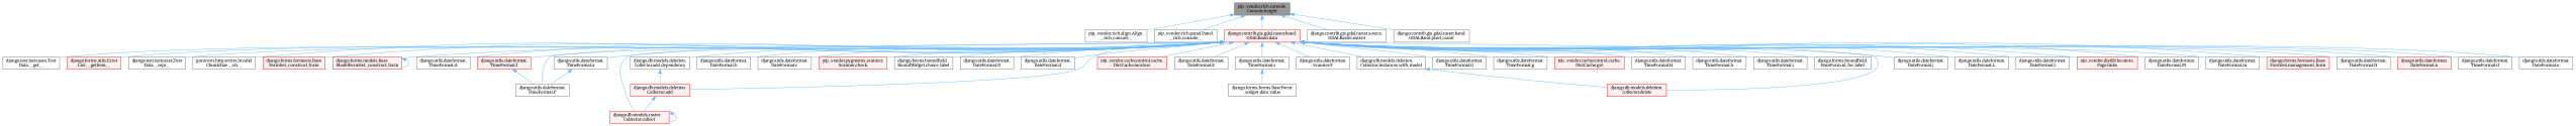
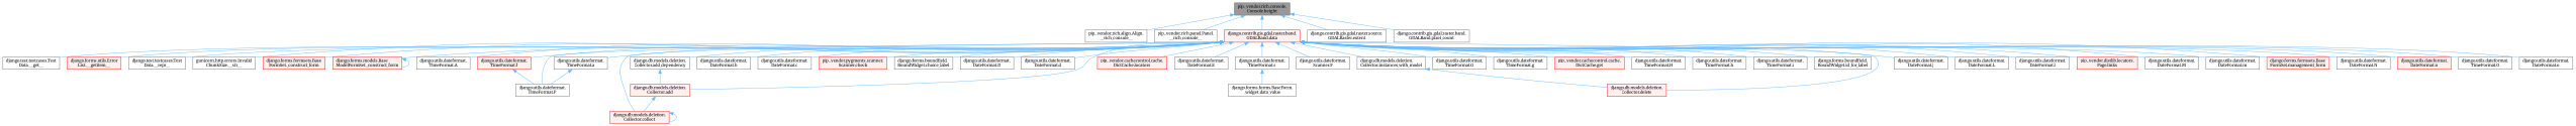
  digraph {
    fontname=Merriweather
    rankdir=TB
    node [color=grey40 fillcolor=white fontname=Merriweather fontsize=10 shape=box style=filled]
    edge [color=steelblue1 dir=back fontname=Merriweather fontsize=10 labelfontname=Helvetica labelfontsize=10 style=solid]
    n1 [color=gray40 fillcolor=grey60 fontcolor=black height=0.2 label="pip._vendor.rich.console.\lConsole.height" width=0.4]
    n2 [height=0.2 label="pip._vendor.rich.align.Align.\l__rich_console__" width=0.4]
    n3 [height=0.2 label="pip._vendor.rich.panel.Panel.\l__rich_console__" width=0.4]
    n4 [color=red fillcolor="#FFF0F0" height=0.2 label="django.contrib.gis.gdal.raster.band.\lGDALBand.data" width=0.4]
    n5 [height=0.2 label="django.contrib.gis.gdal.raster.source.\lGDALRaster.extent" width=0.4]
    n6 [height=0.2 label="django.contrib.gis.gdal.raster.band.\lGDALBand.pixel_count" width=0.4]
    n7 [height=0.2 label="django.test.testcases.Test\lData.__get__" width=0.4]
    n8 [color=red fillcolor="#FFF0F0" height=0.2 label="django.forms.utils.Error\lList.__getitem__" width=0.4]
    n9 [height=0.2 label="django.test.testcases.Test\lData.__repr__" width=0.4]
    n10 [height=0.2 label="gunicorn.http.errors.Invalid\lChunkSize.__str__" width=0.4]
    n11 [color=red fillcolor="#FFF0F0" height=0.2 label="django.forms.formsets.Base\lFormSet._construct_form" width=0.4]
    n12 [color=red fillcolor="#FFF0F0" height=0.2 label="django.forms.models.Base\lModelFormSet._construct_form" width=0.4]
    n13 [height=0.2 label="django.utils.dateformat.\lTimeFormat.A" width=0.4]
    n14 [height=0.2 label="django.utils.dateformat.\lTimeFormat.a" width=0.4]
    n15 [height=0.2 label="django.utils.dateformat.\lTimeFormat.P" width=0.4]
    n16 [color=red fillcolor="#FFF0F0" height=0.2 label="django.db.models.deletion.\lCollector.add" width=0.4]
    n17 [height=0.2 label="django.db.models.deletion.\lCollector.add_dependency" width=0.4]
-   n18 [color=red fillcolor="#FFF0F0" height=0.2 label="django.db.models.raster.\lCollector.collect" width=0.4]
+   n18 [color=red fillcolor="#FFF0F0" height=0.2 label="django.db.models.deletion.\lCollector.collect" width=0.4]
    n19 [height=0.2 label="django.utils.dateformat.\lDateFormat.b" width=0.4]
    n20 [height=0.2 label="django.utils.dateformat.\lDateFormat.c" width=0.4]
    n21 [color=red fillcolor="#FFF0F0" height=0.2 label="pip._vendor.pygments.scanner.\lScanner.check" width=0.4]
    n22 [height=0.2 label="django.forms.boundfield.\lBoundWidget.choice_label" width=0.4]
    n23 [height=0.2 label="django.utils.dateformat.\lDateFormat.D" width=0.4]
    n24 [height=0.2 label="django.utils.dateformat.\lDateFormat.d" width=0.4]
    n25 [color=red fillcolor="#FFF0F0" height=0.2 label="django.db.models.deletion.\lCollector.delete" width=0.4]
    n26 [color=red fillcolor="#FFF0F0" height=0.2 label="pip._vendor.cachecontrol.cache.\lDictCache.locators" width=0.4]
    n27 [height=0.2 label="django.utils.dateformat.\lDateFormat.E" width=0.4]
    n28 [height=0.2 label="django.utils.dateformat.\lTimeFormat.e" width=0.4]
    n29 [height=0.2 label="django.utils.dateformat.\lScanner.F" width=0.4]
    n30 [color=red fillcolor="#FFF0F0" height=0.2 label="django.utils.dateformat.\lTimeFormat.f" width=0.4]
    n31 [height=0.2 label="django.utils.dateformat.\lTimeFormat.G" width=0.4]
    n32 [height=0.2 label="django.utils.dateformat.\lTimeFormat.g" width=0.4]
    n33 [color=red fillcolor="#FFF0F0" height=0.2 label="pip._vendor.cachecontrol.cache.\lDictCache.get" width=0.4]
    n34 [height=0.2 label="django.utils.dateformat.\lTimeFormat.H" width=0.4]
    n35 [height=0.2 label="django.utils.dateformat.\lTimeFormat.h" width=0.4]
    n36 [height=0.2 label="django.utils.dateformat.\lTimeFormat.i" width=0.4]
-   n37 [height=0.2 label="django.forms.boundfield.\lBaseForm.id_for_label" width=0.4]
+   n37 [height=0.2 label="django.forms.boundfield.\lBoundWidget.id_for_label" width=0.4]
    n38 [height=0.2 label="django.db.models.deletion.\lCollector.instances_with_model" width=0.4]
    n39 [height=0.2 label="django.utils.dateformat.\lDateFormat.j" width=0.4]
    n40 [height=0.2 label="django.utils.dateformat.\lDateFormat.L" width=0.4]
    n41 [height=0.2 label="django.utils.dateformat.\lDateFormat.l" width=0.4]
    n42 [color=red fillcolor="#FFF0F0" height=0.2 label="pip._vendor.distlib.locators.\lPage.links" width=0.4]
    n43 [height=0.2 label="django.utils.dateformat.\lDateFormat.M" width=0.4]
    n44 [height=0.2 label="django.utils.dateformat.\lDateFormat.m" width=0.4]
    n45 [color=red fillcolor="#FFF0F0" height=0.2 label="django.forms.formsets.Base\lFormSet.management_form" width=0.4]
    n46 [height=0.2 label="django.utils.dateformat.\lDateFormat.N" width=0.4]
    n47 [color=red fillcolor="#FFF0F0" height=0.2 label="django.utils.dateformat.\lDateFormat.n" width=0.4]
    n48 [height=0.2 label="django.utils.dateformat.\lTimeFormat.O" width=0.4]
    n49 [height=0.2 label="django.utils.dateformat.\lDateFormat.o" width=0.4]
    n50 [height=0.2 label="django.forms.forms.BaseForm.\l_widget_data_value" width=0.4]
    n1 -> n2
    n1 -> n3
    n1 -> n4
    n1 -> n5
    n1 -> n6
    n4 -> n7
    n4 -> n8
    n4 -> n9
    n4 -> n10
    n4 -> n11
    n4 -> n12
    n4 -> n13
    n4 -> n14
    n4 -> n15
    n4 -> n16
    n4 -> n17
    n4 -> n18
    n4 -> n19
    n4 -> n20
    n4 -> n21
    n4 -> n22
    n4 -> n23
    n4 -> n24
    n4 -> n25
    n4 -> n26
    n4 -> n27
    n4 -> n28
    n4 -> n29
    n4 -> n30
    n4 -> n31
    n4 -> n32
    n4 -> n33
    n4 -> n34
    n4 -> n35
    n4 -> n36
    n4 -> n37
    n4 -> n38
    n4 -> n39
    n4 -> n40
    n4 -> n41
    n4 -> n42
    n4 -> n43
    n4 -> n44
    n4 -> n45
    n4 -> n46
    n4 -> n47
    n4 -> n48
    n4 -> n49
    n12 -> n12
    n14 -> n15
    n16 -> n18
    n17 -> n16
    n18 -> n18
    n28 -> n50
    n30 -> n15
    n38 -> n25
  }
